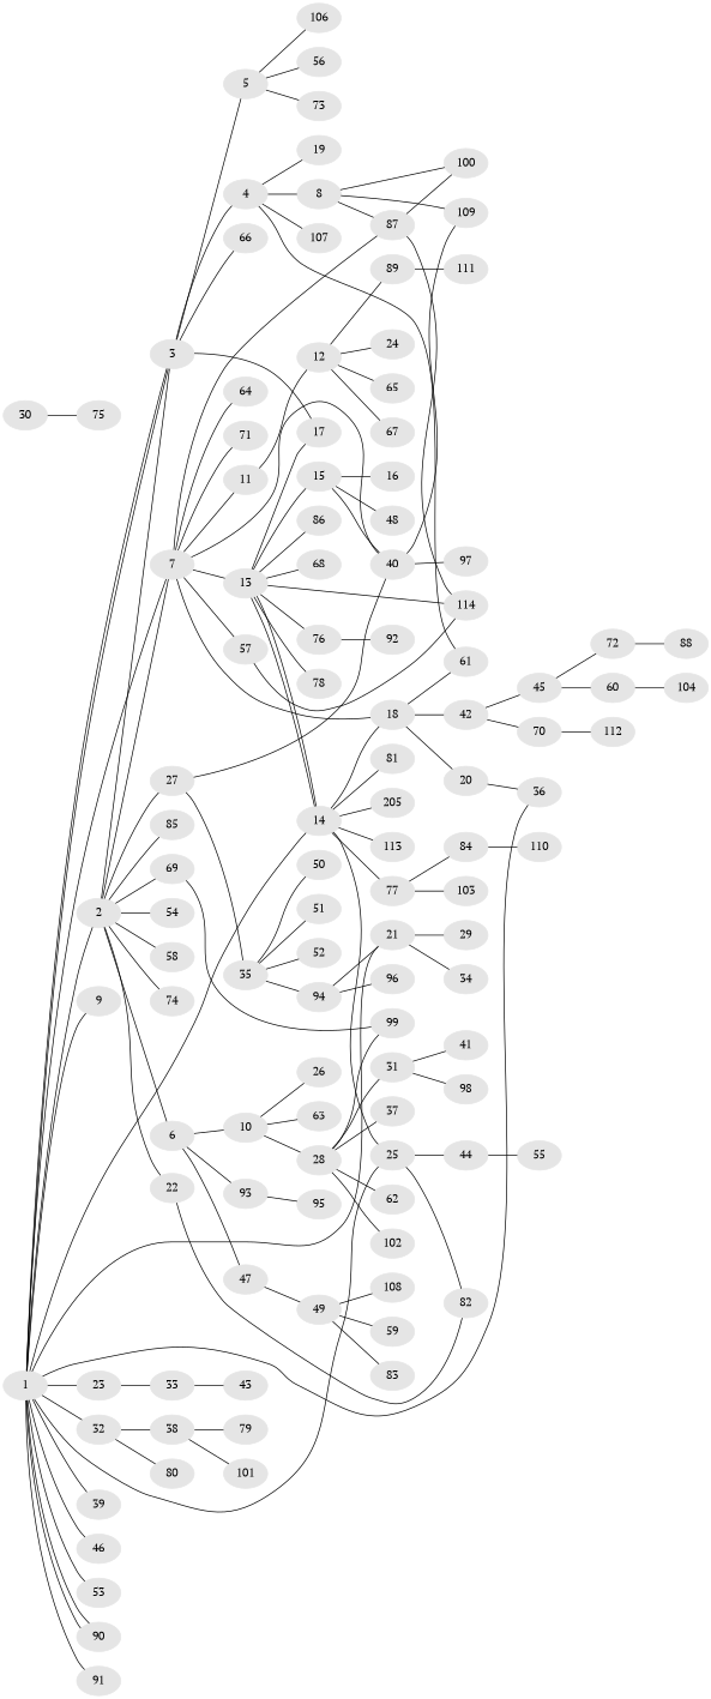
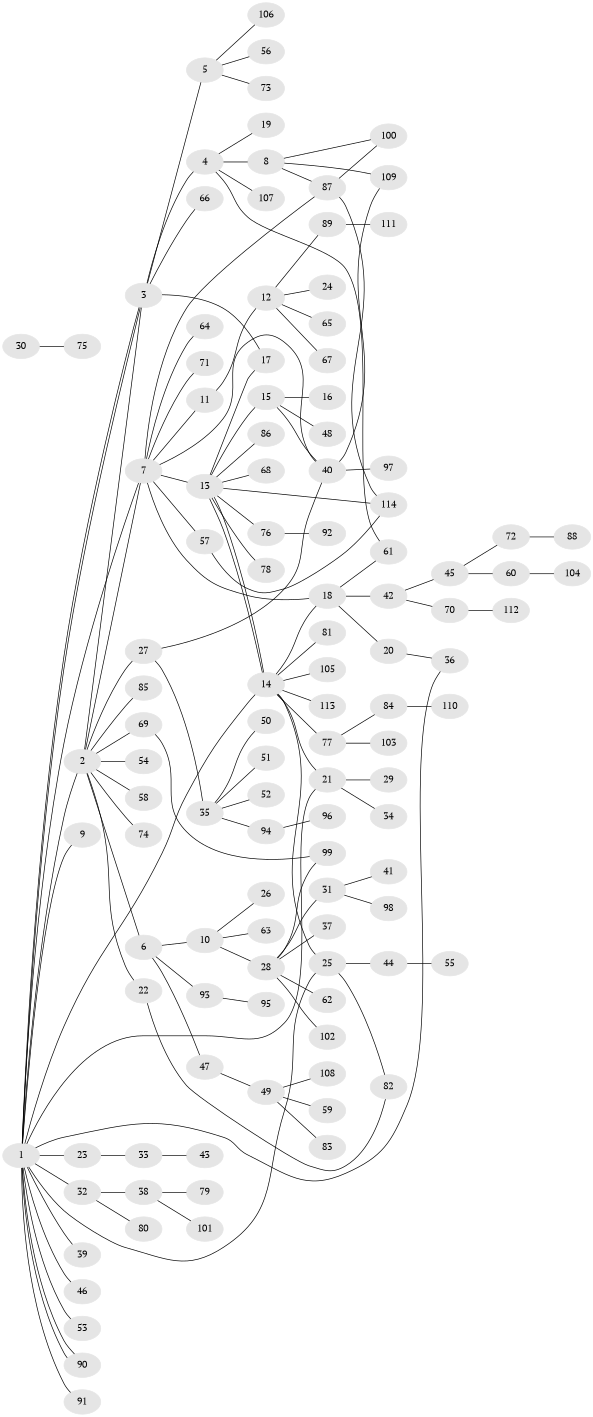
  graph {
    fontname="PT Serif"
    rankdir=LR
    node [color=gray90 fontname="PT Serif" style=filled]
    edge [fontname="PT Serif"]
    1
    2
    3
    7
    9
    14
    21
    23
    25
    32
    36
    39
    46
    53
    90
    91
    6
    22
    27
    54
    58
    69
    74
    85
    4
    5
    17
    66
    11
    13
    18
    40
    57
    64
    71
    87
    77
    81
-   105 [label=205]
+   105
    113
    29
    34
    33
    82
    44
    38
    80
    10
    47
    93
    35
    99
    8
    19
    61
    107
    56
    73
    106
    109
    100
    26
    28
    63
    49
    95
    12
    15
    68
    76
    78
    86
    114
    20
    42
    97
    30
    75
    31
    37
    62
    102
    24
    65
    67
    89
    111
    16
    48
    92
    84
    103
    45
    70
    43
    55
    50
    51
    52
    94
    41
    98
    79
    101
    96
    60
    72
    112
    104
    88
    59
    83
    108
    110
    1 -- 2
    1 -- 3
    1 -- 3
    1 -- 7
    1 -- 9
    1 -- 14
    1 -- 21
    1 -- 23
    1 -- 25
    1 -- 32
    1 -- 36
    1 -- 39
    1 -- 46
    1 -- 53
    1 -- 90
    1 -- 90
    1 -- 91
    2 -- 3
    2 -- 7
    2 -- 6
    2 -- 22
    2 -- 27
    2 -- 54
    2 -- 58
    2 -- 69
    2 -- 74
    2 -- 85
    3 -- 4
    3 -- 5
    3 -- 17
    3 -- 66
    7 -- 11
    7 -- 13
    7 -- 18
    7 -- 40
    7 -- 57
    7 -- 64
    7 -- 71
    7 -- 87
-   94 -- 21
+   14 -- 21
    14 -- 25
    14 -- 18
    14 -- 77
    14 -- 81
    14 -- 105
    14 -- 113
    21 -- 29
    21 -- 34
    23 -- 33
    25 -- 82
    25 -- 44
    32 -- 38
    32 -- 80
    6 -- 10
    6 -- 47
    6 -- 93
    22 -- 82
    27 -- 40
    27 -- 35
    69 -- 99
    4 -- 8
    4 -- 19
    4 -- 61
    4 -- 107
    5 -- 56
    5 -- 73
    5 -- 106
    11 -- 12
    13 -- 14
    13 -- 14
    13 -- 17
    13 -- 15
    13 -- 68
    13 -- 76
    13 -- 78
    13 -- 86
    13 -- 114
    18 -- 61
    18 -- 20
    18 -- 42
    40 -- 109
    40 -- 97
    57 -- 114
    87 -- 100
    87 -- 114
    77 -- 84
    77 -- 103
    33 -- 43
    44 -- 55
    38 -- 79
    38 -- 101
    10 -- 26
    10 -- 28
    10 -- 63
    47 -- 49
    93 -- 95
    35 -- 50
    35 -- 51
    35 -- 52
    35 -- 94
    8 -- 87
    8 -- 109
    8 -- 100
    28 -- 99
    28 -- 31
    28 -- 37
    28 -- 62
    28 -- 102
    49 -- 59
    49 -- 83
    49 -- 108
    12 -- 24
    12 -- 65
    12 -- 67
    12 -- 89
    15 -- 40
    15 -- 16
    15 -- 48
    76 -- 92
    20 -- 36
    42 -- 45
    42 -- 70
    30 -- 75
    31 -- 41
    31 -- 98
    89 -- 111
    84 -- 110
    45 -- 60
    45 -- 72
    70 -- 112
    94 -- 96
    60 -- 104
    72 -- 88
  }
